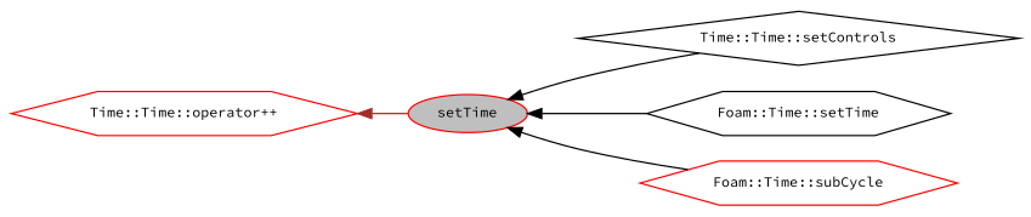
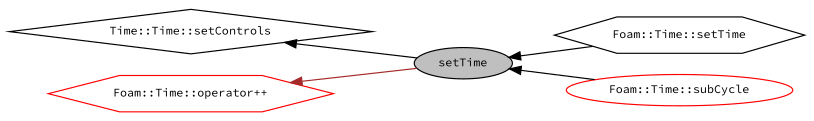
  digraph {
    fontname="Source Code Pro"
    rankdir=LR
    node [color=black fontname="Source Code Pro" fontsize=10 shape=ellipse]
    edge [color=black dir=back fontname="Source Code Pro" fontsize=10 labelfontname=Helvetica labelfontsize=10 style=solid]
-   n1 [color=red fillcolor=grey75 fontcolor=black height=0.2 label=setTime style=filled width=0.4]
+   n1 [fillcolor=grey75 fontcolor=black height=0.2 label=setTime style=filled width=0.4]
    n2 [height=0.2 label="Time::Time::setControls" shape=diamond width=0.4]
    n3 [height=0.2 label="Foam::Time::setTime" shape=hexagon width=0.4]
-   n4 [color=red height=0.2 label="Foam::Time::subCycle" shape=hexagon width=0.4]
-   n5 [color=red height=0.2 label="Time::Time::operator++" shape=hexagon width=0.4]
-   n1 -> n2
+   n4 [color=red height=0.2 label="Foam::Time::subCycle" width=0.4]
+   n5 [color=red height=0.2 label="Foam::Time::operator++" shape=hexagon width=0.4]
+   n2 -> n1
    n1 -> n3
    n1 -> n4
    n5 -> n1 [color=brown]
  }
